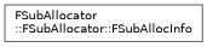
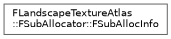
  digraph {
    rankdir=LR
-   n1 [color=grey40 fillcolor=white fontname=Helvetica fontsize=10 height=0.2 label="FSubAllocator\l::FSubAllocator::FSubAllocInfo" shape=box style=filled width=0.4]
+   n1 [color=grey40 fillcolor=white fontname=Helvetica fontsize=10 height=0.2 label="FLandscapeTextureAtlas\l::FSubAllocator::FSubAllocInfo" shape=box style=filled width=0.4]
  }
